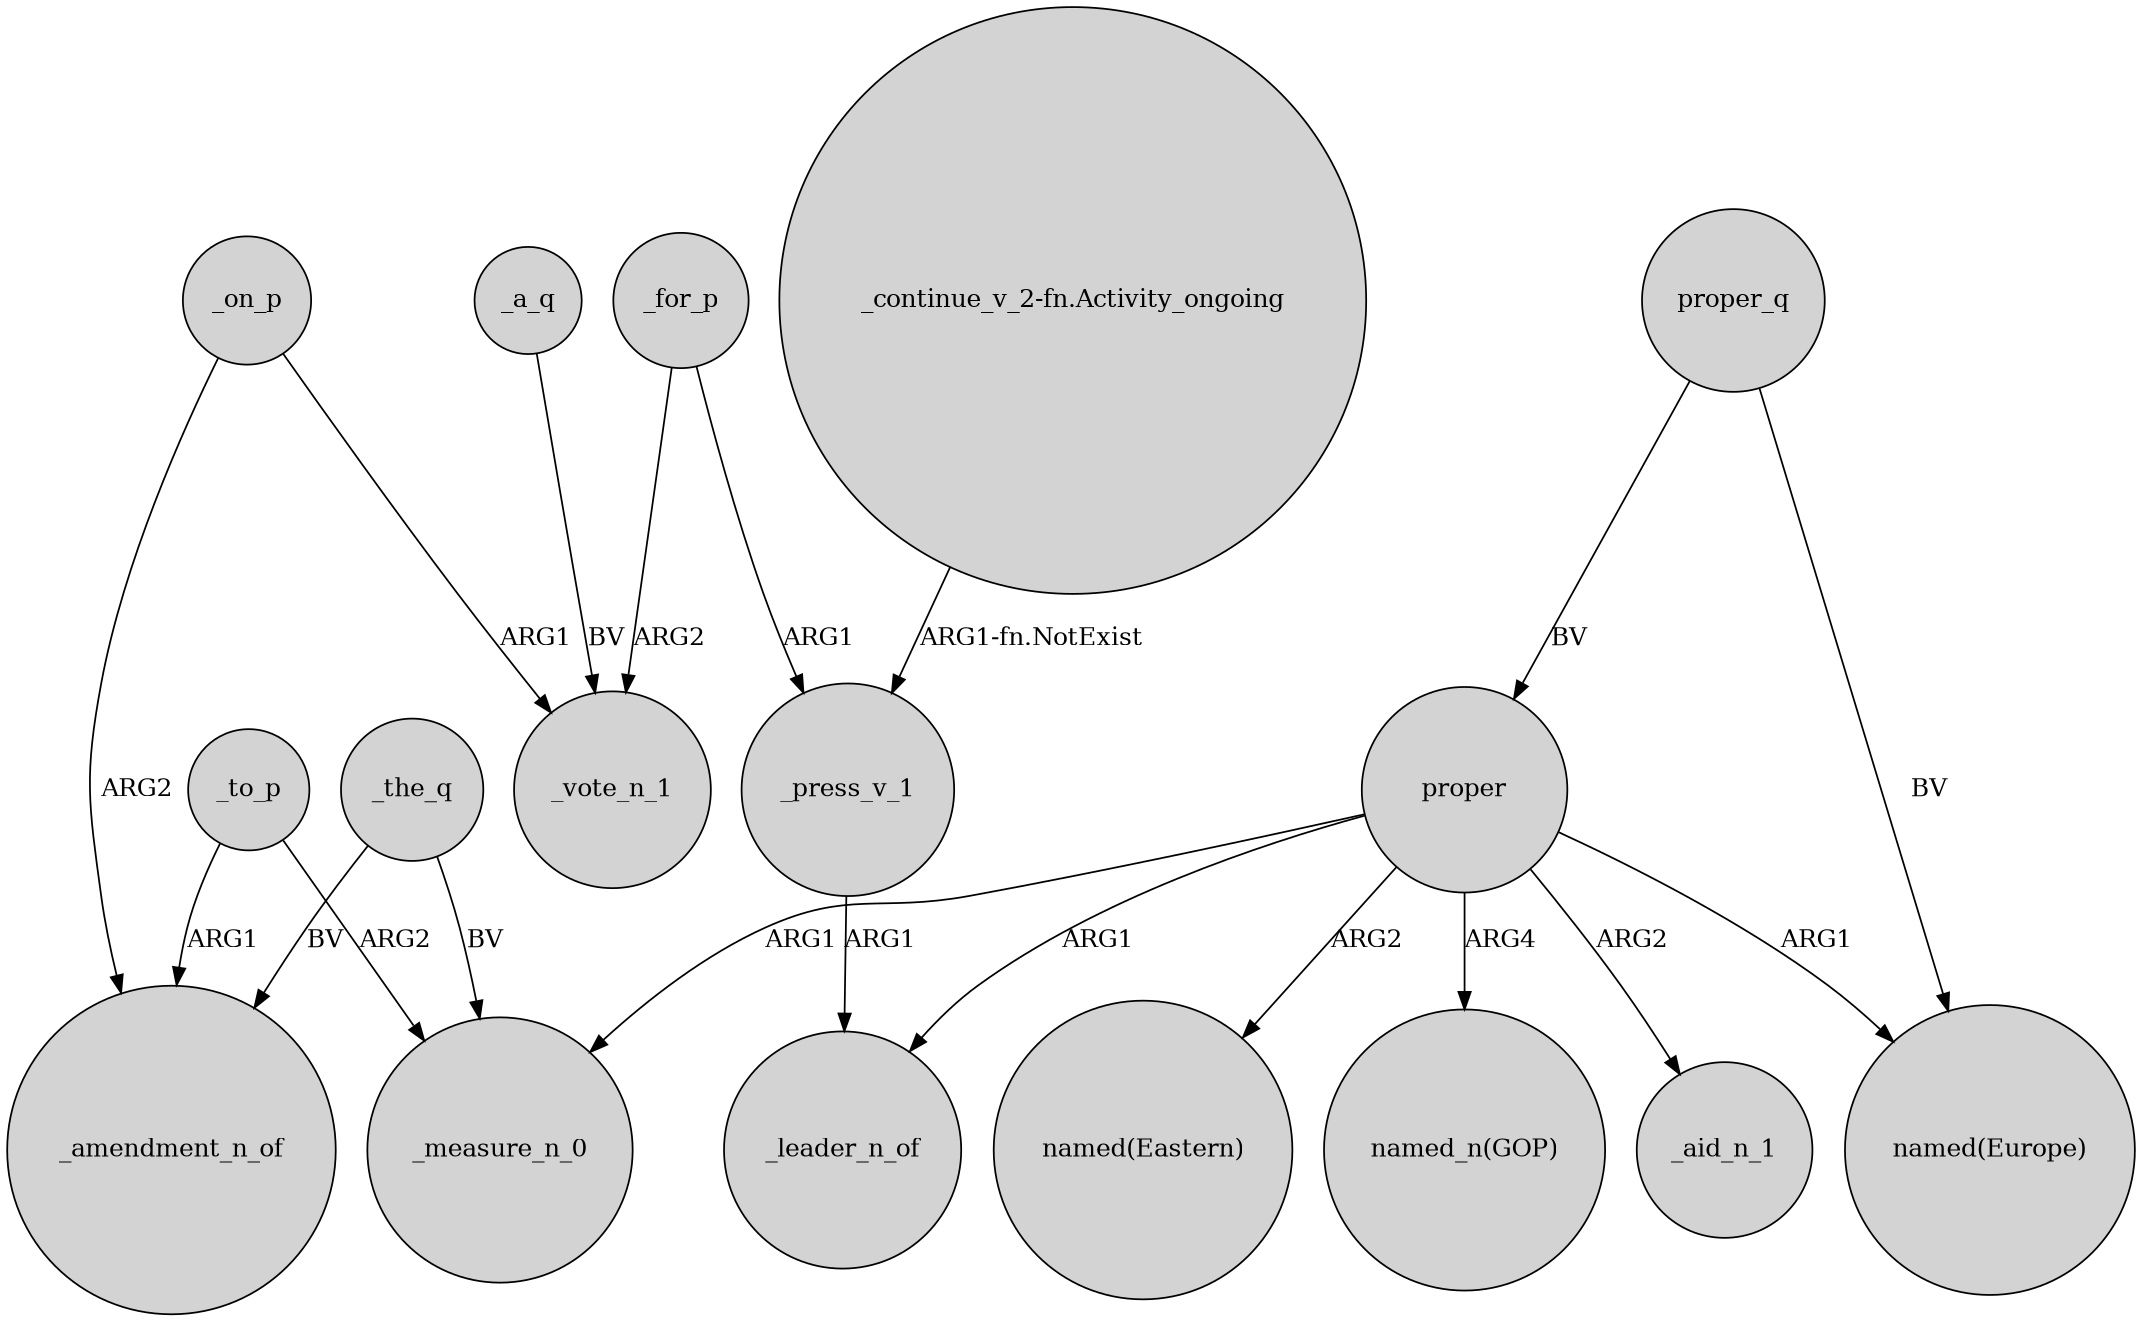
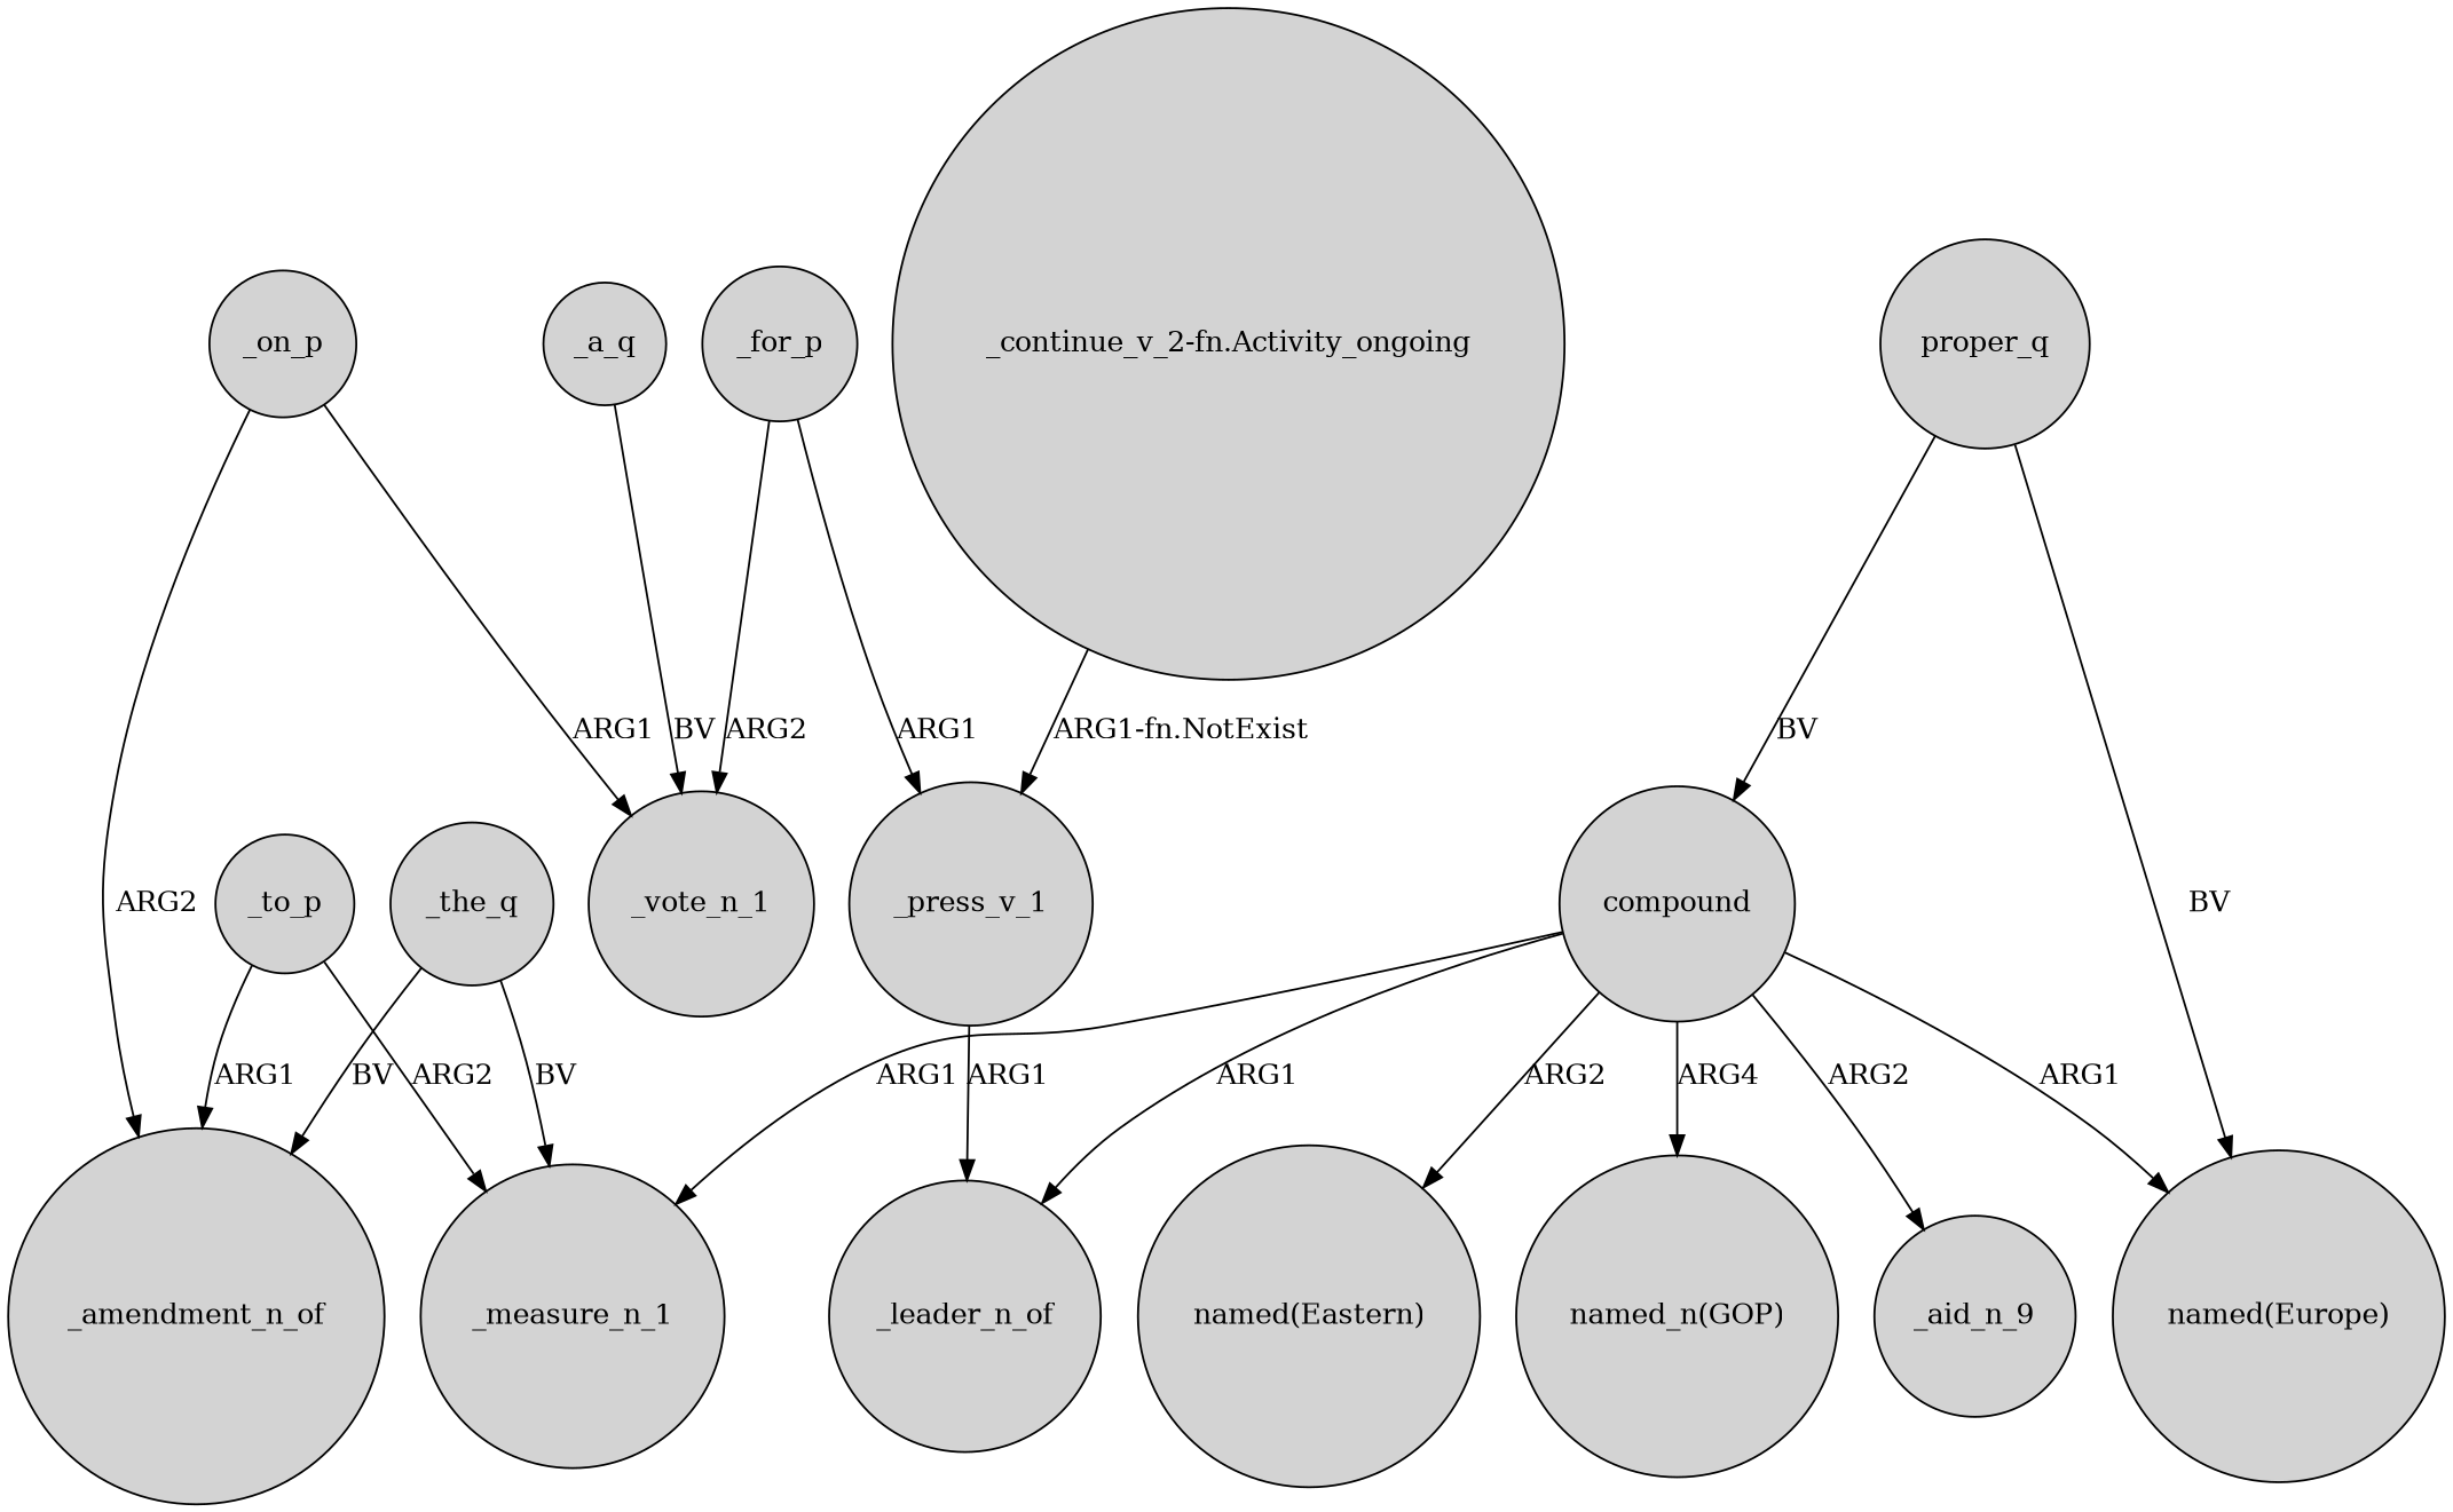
  digraph {
    node [shape=circle style=filled]
    _the_q
-   _measure_n_1 [label=_measure_n_0]
+   _measure_n_1
    _amendment_n_of
    _to_p
    _on_p
    _vote_n_1
-   compound [label=proper]
+   compound
    "named(Eastern)"
    _leader_n_of
    "named_n(GOP)"
    "named(Europe)"
-   _aid_n_1
+   _aid_n_1 [label=_aid_n_9]
    _for_p
    _press_v_1
    "_continue_v_2-fn.Activity_ongoing"
    proper_q
    _a_q
    _the_q -> _measure_n_1 [label=BV]
    _the_q -> _amendment_n_of [label=BV]
    _to_p -> _measure_n_1 [label=ARG2]
    _to_p -> _amendment_n_of [label=ARG1]
    _on_p -> _amendment_n_of [label=ARG2]
    _on_p -> _vote_n_1 [label=ARG1]
    compound -> _measure_n_1 [label=ARG1]
    compound -> "named(Eastern)" [label=ARG2]
    compound -> _leader_n_of [label=ARG1]
    compound -> "named_n(GOP)" [label=ARG4]
    compound -> "named(Europe)" [label=ARG1]
    compound -> _aid_n_1 [label=ARG2]
    _for_p -> _vote_n_1 [label=ARG2]
    _for_p -> _press_v_1 [label=ARG1]
    _press_v_1 -> _leader_n_of [label=ARG1]
    "_continue_v_2-fn.Activity_ongoing" -> _press_v_1 [label="ARG1-fn.NotExist"]
    proper_q -> compound [label=BV]
    proper_q -> "named(Europe)" [label=BV]
    _a_q -> _vote_n_1 [label=BV]
  }
